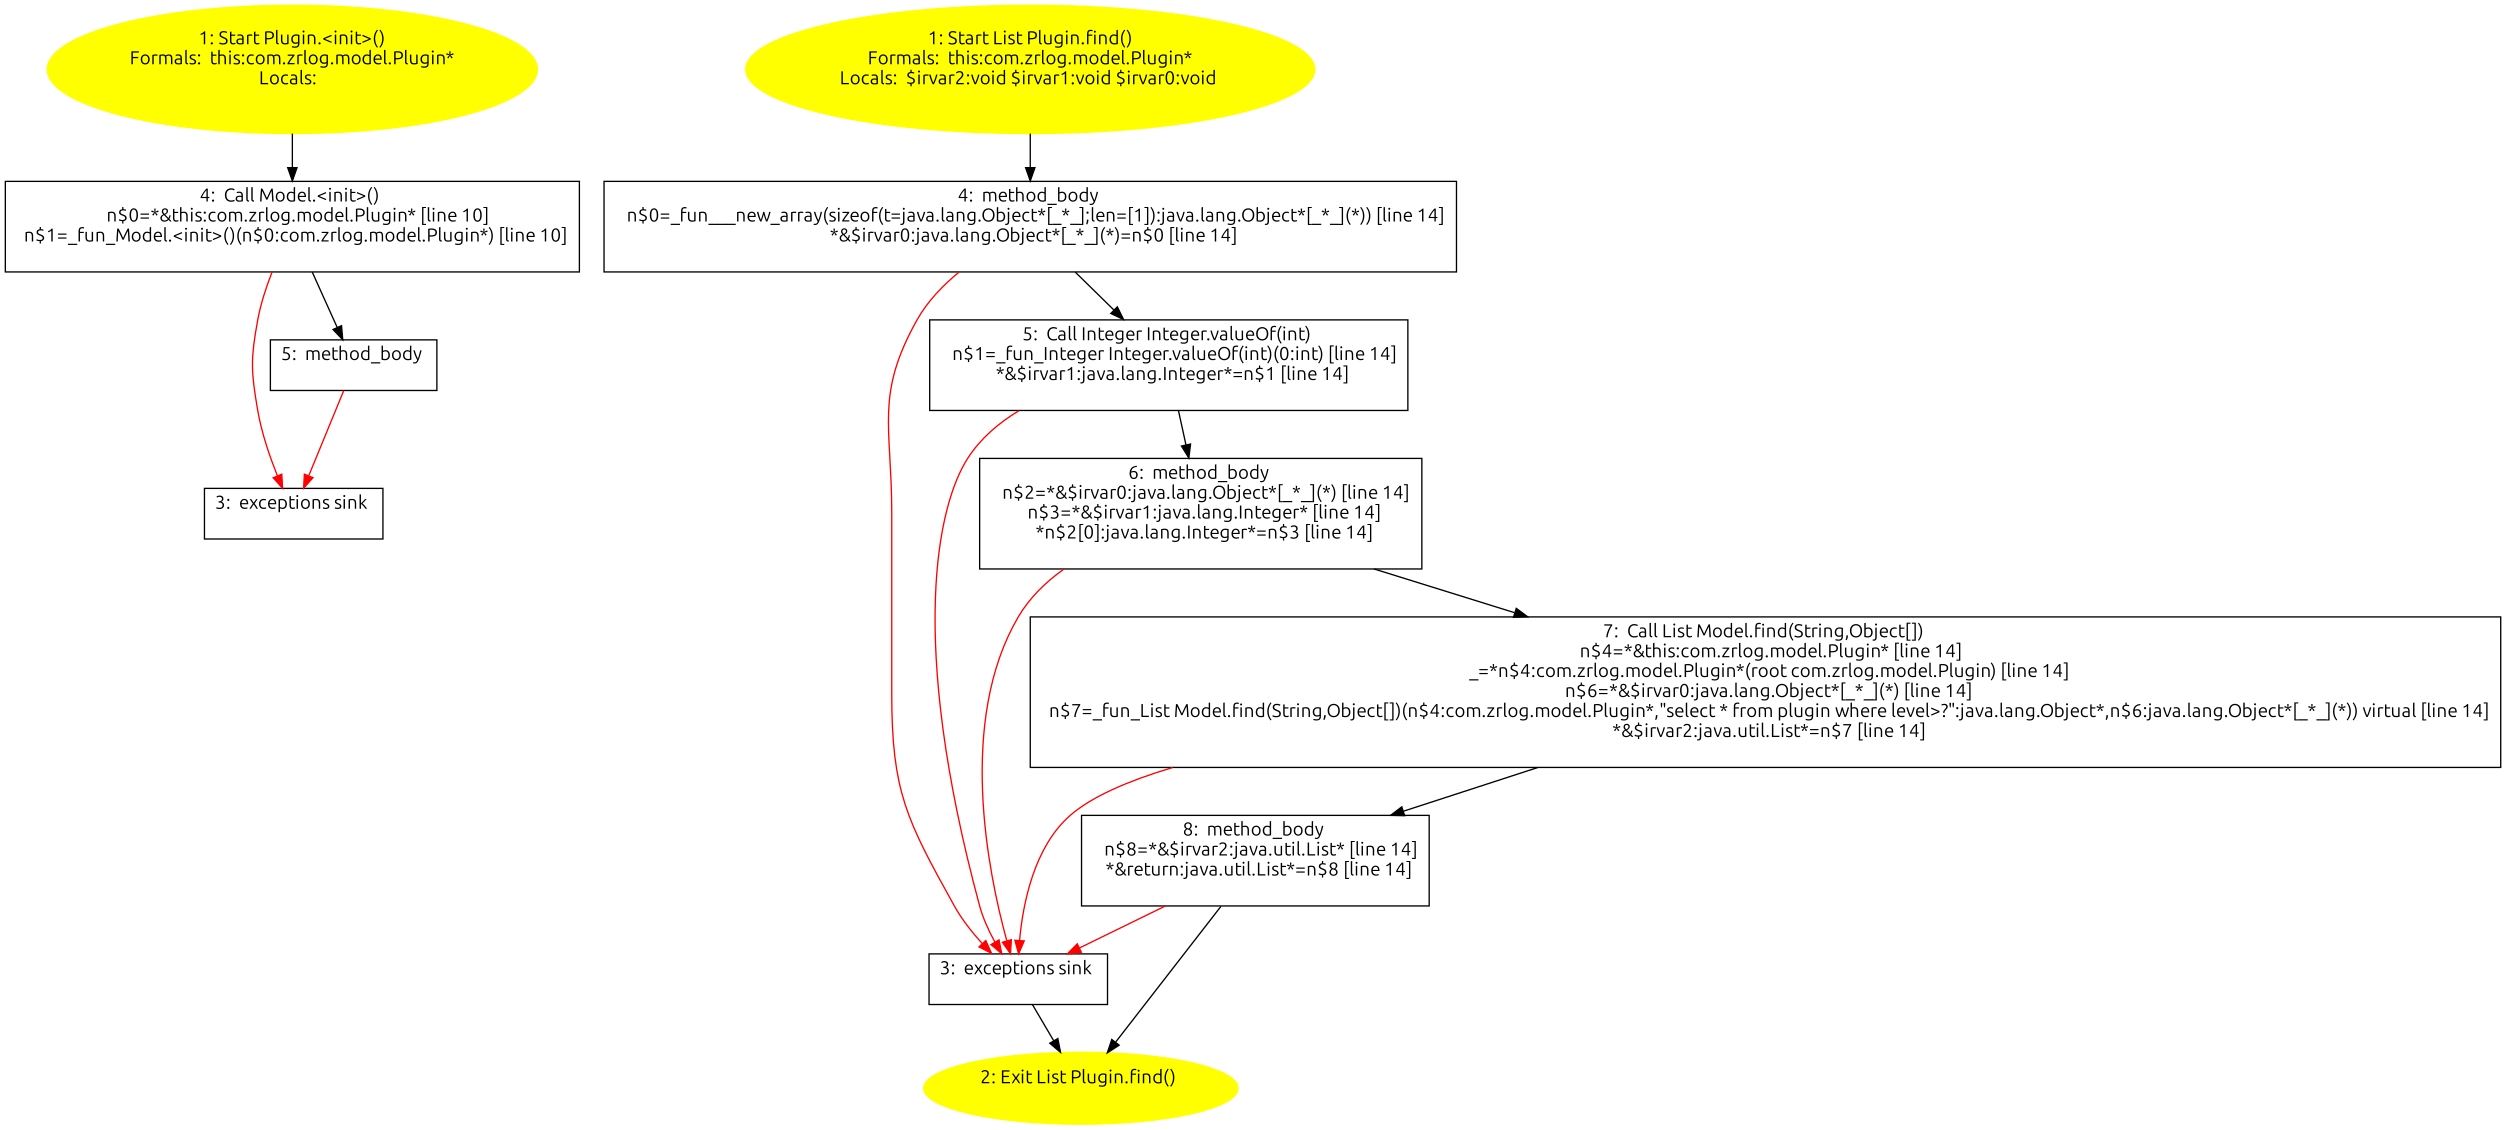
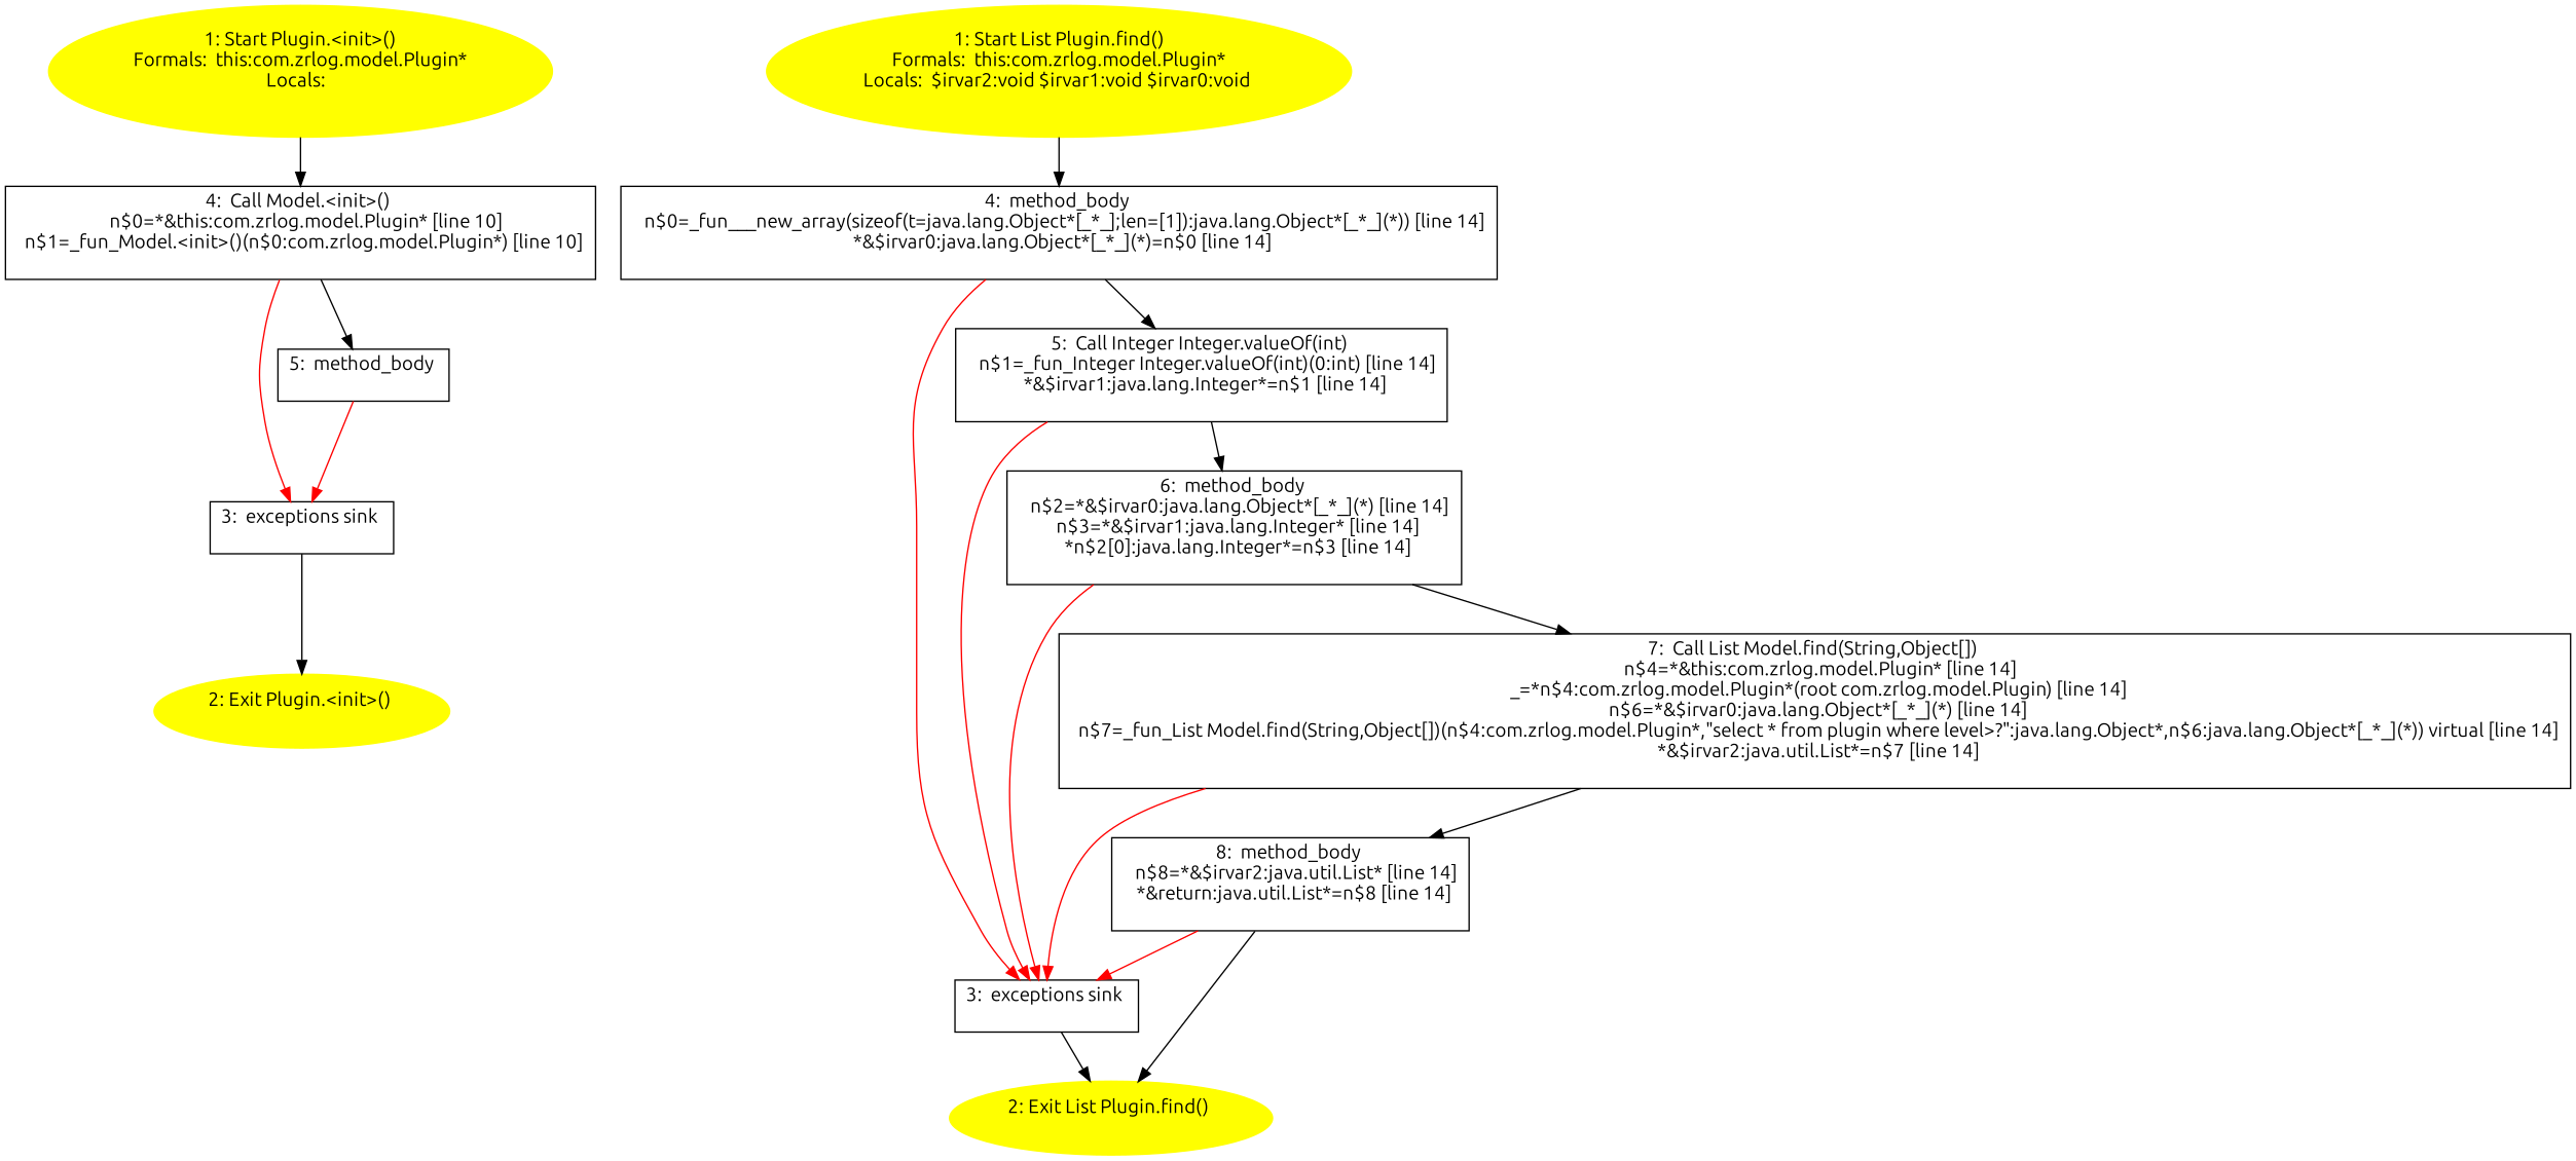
  digraph {
    fontname=Ubuntu
    node [fontname=Ubuntu shape=box]
    edge [fontname=Ubuntu]
    n1 [color=yellow label="1: Start Plugin.<init>()\nFormals:  this:com.zrlog.model.Plugin*\nLocals:  \n  " style=filled shape=""]
    n2 [label="4:  Call Model.<init>() \n   n$0=*&this:com.zrlog.model.Plugin* [line 10]\n  n$1=_fun_Model.<init>()(n$0:com.zrlog.model.Plugin*) [line 10]\n "]
    n3 [label="3:  exceptions sink \n  "]
    n4 [label="5:  method_body \n  "]
+   n5 [color=yellow label="2: Exit Plugin.<init>() \n  " style=filled shape=""]
    n6 [color=yellow label="1: Start List Plugin.find()\nFormals:  this:com.zrlog.model.Plugin*\nLocals:  $irvar2:void $irvar1:void $irvar0:void \n  " style=filled shape=""]
    n7 [label="4:  method_body \n   n$0=_fun___new_array(sizeof(t=java.lang.Object*[_*_];len=[1]):java.lang.Object*[_*_](*)) [line 14]\n  *&$irvar0:java.lang.Object*[_*_](*)=n$0 [line 14]\n "]
    n8 [label="3:  exceptions sink \n  "]
    n9 [label="5:  Call Integer Integer.valueOf(int) \n   n$1=_fun_Integer Integer.valueOf(int)(0:int) [line 14]\n  *&$irvar1:java.lang.Integer*=n$1 [line 14]\n "]
    n10 [color=yellow label="2: Exit List Plugin.find() \n  " style=filled shape=""]
    n11 [label="6:  method_body \n   n$2=*&$irvar0:java.lang.Object*[_*_](*) [line 14]\n  n$3=*&$irvar1:java.lang.Integer* [line 14]\n  *n$2[0]:java.lang.Integer*=n$3 [line 14]\n "]
    n12 [label="7:  Call List Model.find(String,Object[]) \n   n$4=*&this:com.zrlog.model.Plugin* [line 14]\n  _=*n$4:com.zrlog.model.Plugin*(root com.zrlog.model.Plugin) [line 14]\n  n$6=*&$irvar0:java.lang.Object*[_*_](*) [line 14]\n  n$7=_fun_List Model.find(String,Object[])(n$4:com.zrlog.model.Plugin*,\"select * from plugin where level>?\":java.lang.Object*,n$6:java.lang.Object*[_*_](*)) virtual [line 14]\n  *&$irvar2:java.util.List*=n$7 [line 14]\n "]
    n13 [label="8:  method_body \n   n$8=*&$irvar2:java.util.List* [line 14]\n  *&return:java.util.List*=n$8 [line 14]\n "]
    n1 -> n2
    n2 -> n3 [color=red]
    n2 -> n4
+   n3 -> n5
    n4 -> n3 [color=red]
    n6 -> n7
    n7 -> n8 [color=red]
    n7 -> n9
    n8 -> n10
    n9 -> n8 [color=red]
    n9 -> n11
    n11 -> n8 [color=red]
    n11 -> n12
    n12 -> n8 [color=red]
    n12 -> n13
    n13 -> n8 [color=red]
    n13 -> n10
  }
